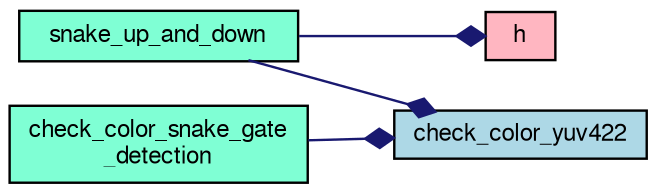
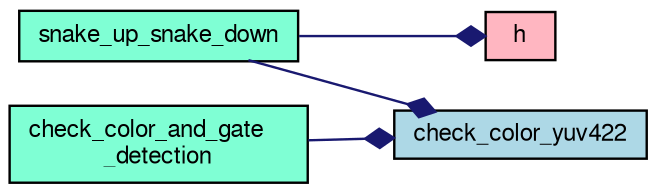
  digraph {
    rankdir=LR
    node [color=black fillcolor=aquamarine fontname=FreeSans fontsize=10 shape=record style=filled]
    edge [arrowhead=diamond color=midnightblue fontname=FreeSans fontsize=10 labelfontname=FreeSans labelfontsize=10 style=solid]
-   n1 [fontcolor=black height=0.2 label=snake_up_and_down width=0.4]
+   n1 [fontcolor=black height=0.2 label=snake_up_snake_down width=0.4]
    n2 [fillcolor=lightpink height=0.2 label=h width=0.4]
    n3 [fillcolor=lightblue height=0.2 label=check_color_yuv422 width=0.4]
-   n4 [height=0.2 label="check_color_snake_gate\l_detection" width=0.4]
+   n4 [height=0.2 label="check_color_and_gate\l_detection" width=0.4]
    n1 -> n2
    n1 -> n3
    n4 -> n3
  }
